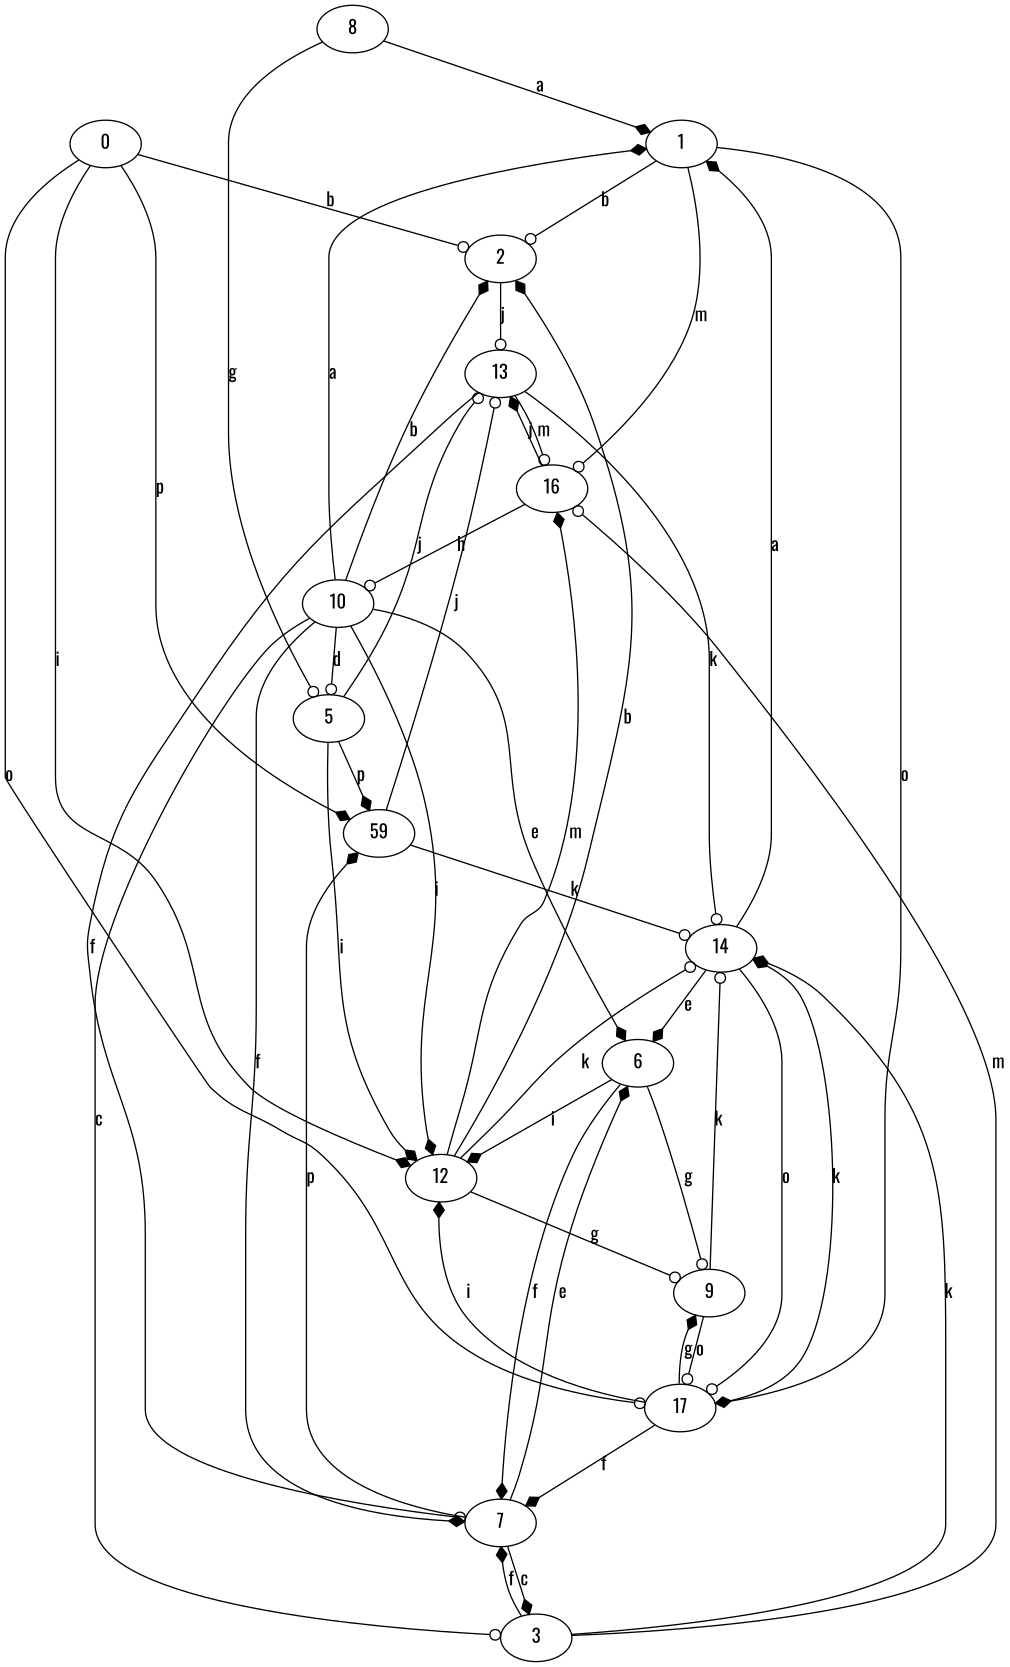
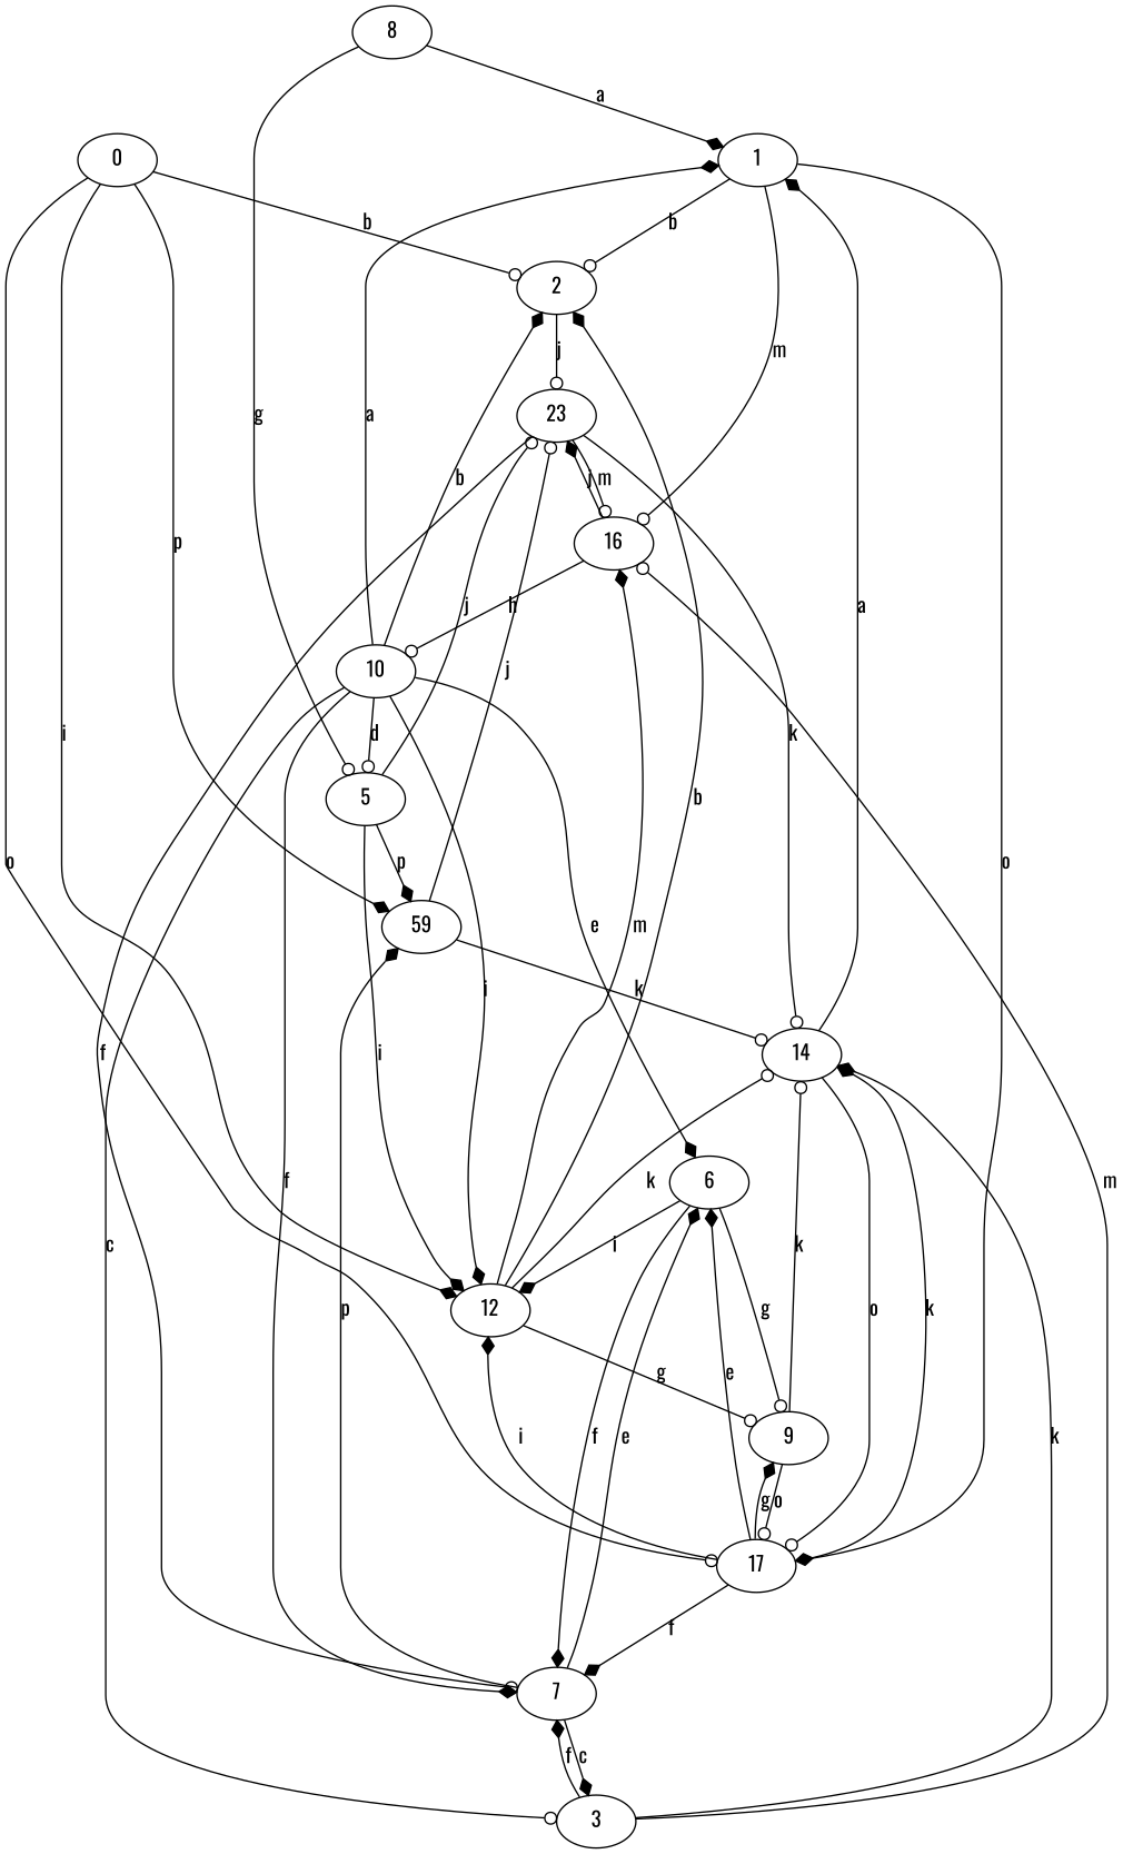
  strict digraph {
    fontname=Oswald
    node [fontname=Oswald]
    edge [arrowhead=diamond fontname=Oswald]
    1
    2
    16
    17
-   13
+   13 [label=23]
    10
    7
    14
    12
    9
    3
    n12 [label=59]
    6
    5
    8
    0
    1 -> 2 [arrowhead=odot label=b]
    1 -> 16 [arrowhead=odot label=m]
    1 -> 17 [label=o]
    2 -> 13 [arrowhead=odot label=j]
    16 -> 13 [label=j]
    16 -> 10 [arrowhead=odot label=h]
    17 -> 7 [label=f]
    17 -> 14 [label=k]
    17 -> 12 [label=i]
    17 -> 9 [label=g]
    13 -> 16 [arrowhead=odot label=m]
    13 -> 7 [arrowhead=odot label=f]
    13 -> 14 [arrowhead=odot label=k]
    10 -> 1 [label=a]
    10 -> 2 [label=b]
    10 -> 7 [label=f]
    10 -> 12 [label=i]
    10 -> 3 [arrowhead=odot label=c]
    10 -> 6 [label=e]
    10 -> 5 [arrowhead=odot label=d]
    7 -> 3 [label=c]
    7 -> n12 [label=p]
    7 -> 6 [label=e]
    14 -> 1 [label=a]
    14 -> 17 [arrowhead=odot label=o]
-   14 -> 6 [label=e]
+   17 -> 6 [label=e]
    12 -> 2 [label=b]
    12 -> 16 [label=m]
    12 -> 14 [arrowhead=odot label=k]
    12 -> 9 [arrowhead=odot label=g]
    9 -> 17 [arrowhead=odot label=o]
    9 -> 14 [arrowhead=odot label=k]
    3 -> 16 [arrowhead=odot label=m]
    3 -> 7 [label=f]
    3 -> 14 [label=k]
    n12 -> 13 [arrowhead=odot label=j]
    n12 -> 14 [arrowhead=odot label=k]
    6 -> 7 [label=f]
    6 -> 12 [label=i]
    6 -> 9 [arrowhead=odot label=g]
    5 -> 13 [arrowhead=odot label=j]
    5 -> 12 [label=i]
    5 -> n12 [label=p]
    8 -> 1 [label=a]
    8 -> 5 [arrowhead=odot label=g]
    0 -> 2 [arrowhead=odot label=b]
    0 -> 17 [arrowhead=odot label=o]
    0 -> 12 [label=i]
    0 -> n12 [label=p]
  }
